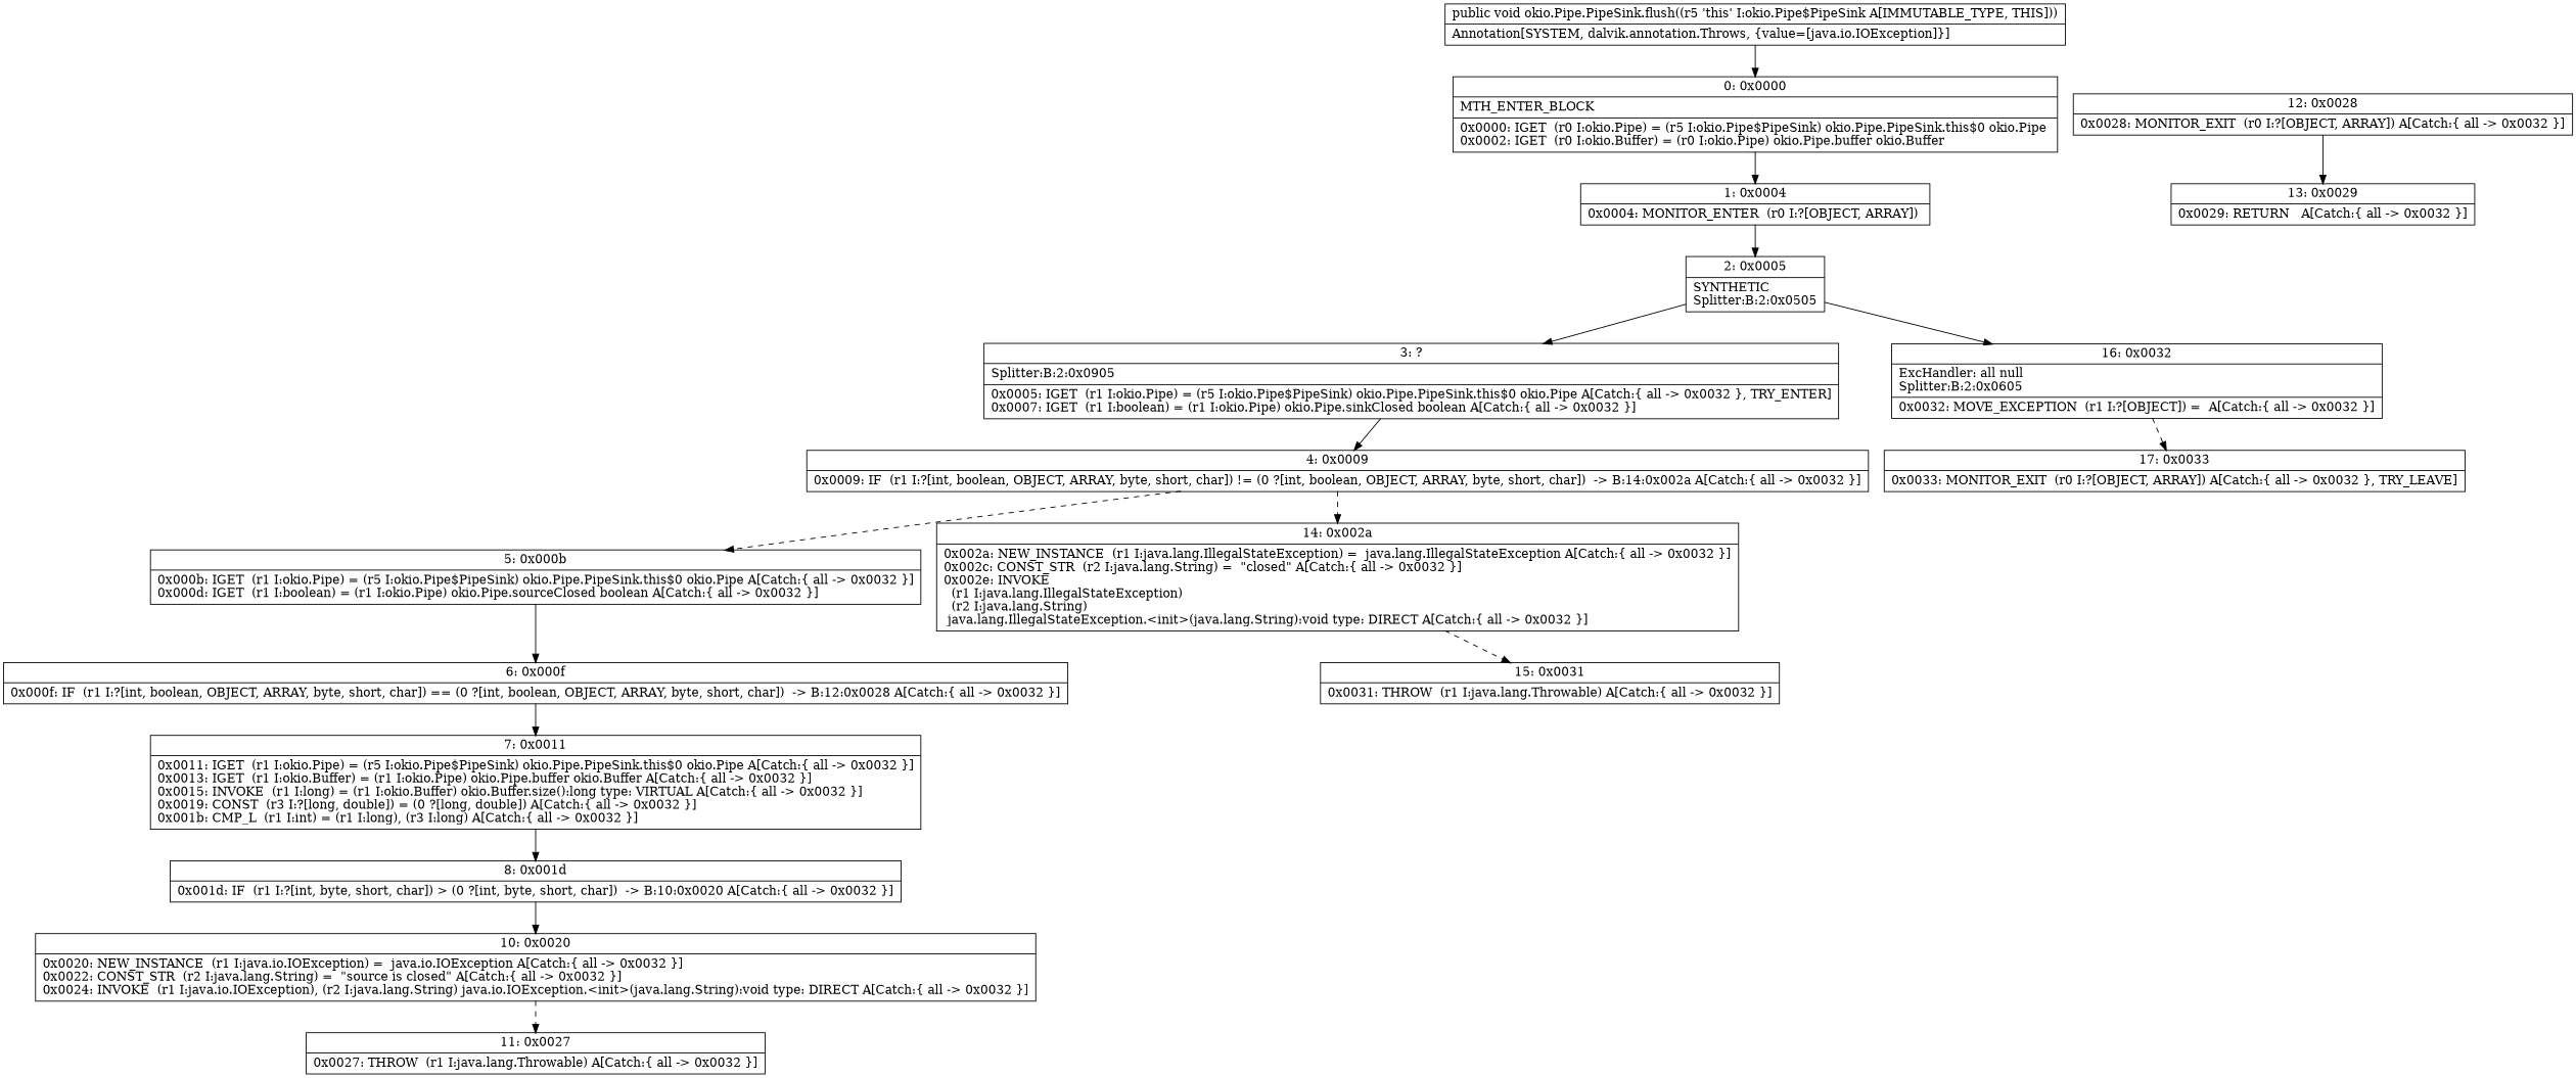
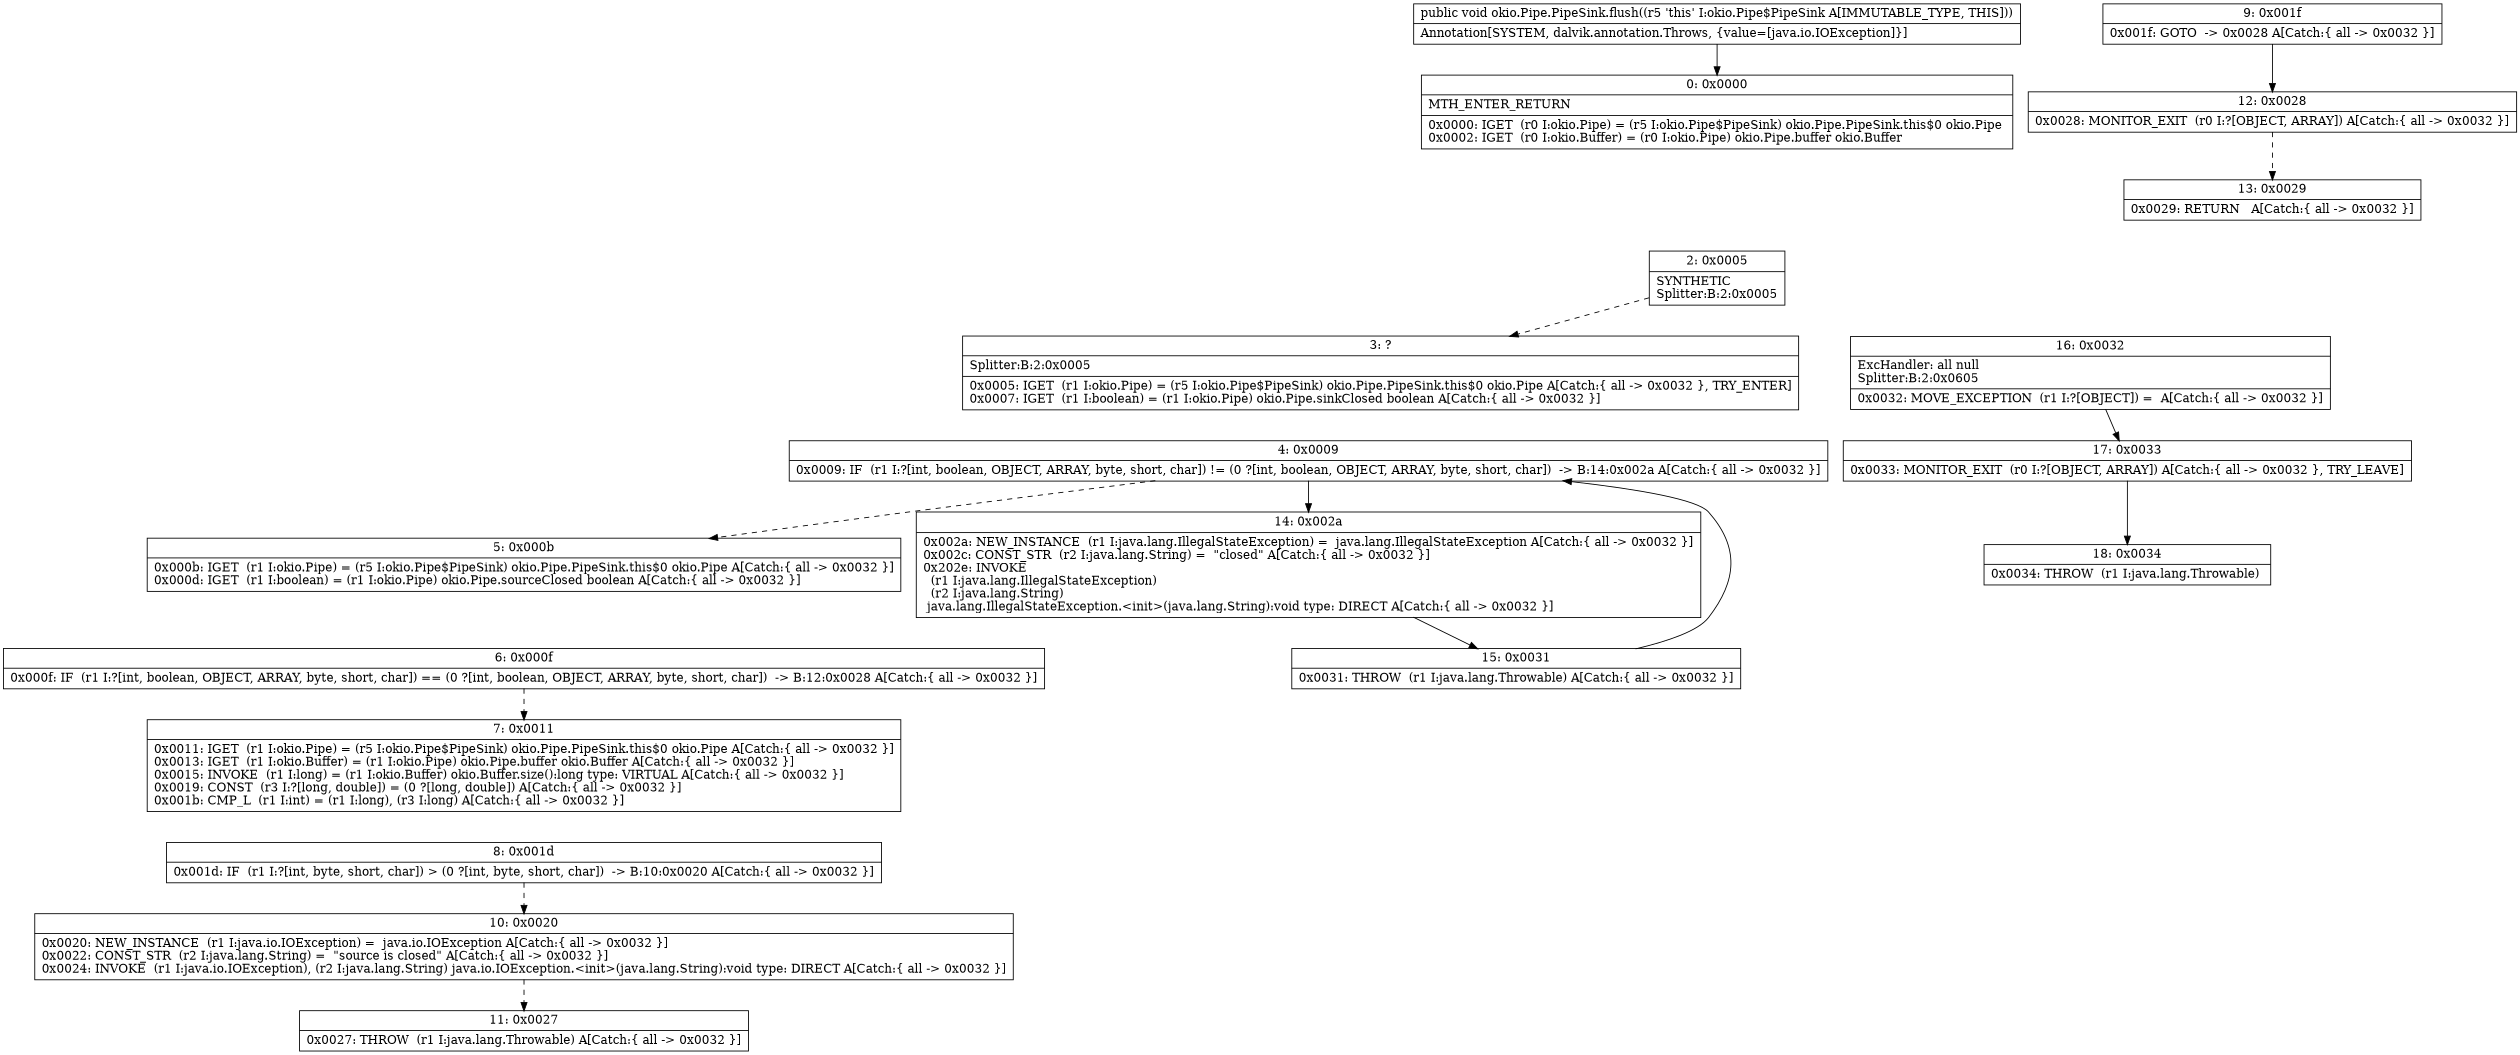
  digraph {
    node [shape=record]
-   n1 [label="{0\:\ 0x0000|MTH_ENTER_BLOCK\l|0x0000: IGET  (r0 I:okio.Pipe) = (r5 I:okio.Pipe$PipeSink) okio.Pipe.PipeSink.this$0 okio.Pipe \l0x0002: IGET  (r0 I:okio.Buffer) = (r0 I:okio.Pipe) okio.Pipe.buffer okio.Buffer \l}"]
-   n2 [label="{1\:\ 0x0004|0x0004: MONITOR_ENTER  (r0 I:?[OBJECT, ARRAY]) \l}"]
-   n3 [label="{2\:\ 0x0005|SYNTHETIC\lSplitter:B:2:0x0505\l}"]
-   n4 [label="{3\:\ ?|Splitter:B:2:0x0905\l|0x0005: IGET  (r1 I:okio.Pipe) = (r5 I:okio.Pipe$PipeSink) okio.Pipe.PipeSink.this$0 okio.Pipe A[Catch:\{ all \-\> 0x0032 \}, TRY_ENTER]\l0x0007: IGET  (r1 I:boolean) = (r1 I:okio.Pipe) okio.Pipe.sinkClosed boolean A[Catch:\{ all \-\> 0x0032 \}]\l}"]
+   n1 [label="{0\:\ 0x0000|MTH_ENTER_RETURN\l|0x0000: IGET  (r0 I:okio.Pipe) = (r5 I:okio.Pipe$PipeSink) okio.Pipe.PipeSink.this$0 okio.Pipe \l0x0002: IGET  (r0 I:okio.Buffer) = (r0 I:okio.Pipe) okio.Pipe.buffer okio.Buffer \l}"]
+   n3 [label="{2\:\ 0x0005|SYNTHETIC\lSplitter:B:2:0x0005\l}"]
+   n4 [label="{3\:\ ?|Splitter:B:2:0x0005\l|0x0005: IGET  (r1 I:okio.Pipe) = (r5 I:okio.Pipe$PipeSink) okio.Pipe.PipeSink.this$0 okio.Pipe A[Catch:\{ all \-\> 0x0032 \}, TRY_ENTER]\l0x0007: IGET  (r1 I:boolean) = (r1 I:okio.Pipe) okio.Pipe.sinkClosed boolean A[Catch:\{ all \-\> 0x0032 \}]\l}"]
    n5 [label="{16\:\ 0x0032|ExcHandler: all null\lSplitter:B:2:0x0605\l|0x0032: MOVE_EXCEPTION  (r1 I:?[OBJECT]) =  A[Catch:\{ all \-\> 0x0032 \}]\l}"]
    n6 [label="{4\:\ 0x0009|0x0009: IF  (r1 I:?[int, boolean, OBJECT, ARRAY, byte, short, char]) != (0 ?[int, boolean, OBJECT, ARRAY, byte, short, char])  \-\> B:14:0x002a A[Catch:\{ all \-\> 0x0032 \}]\l}"]
    n7 [label="{17\:\ 0x0033|0x0033: MONITOR_EXIT  (r0 I:?[OBJECT, ARRAY]) A[Catch:\{ all \-\> 0x0032 \}, TRY_LEAVE]\l}"]
    n8 [label="{5\:\ 0x000b|0x000b: IGET  (r1 I:okio.Pipe) = (r5 I:okio.Pipe$PipeSink) okio.Pipe.PipeSink.this$0 okio.Pipe A[Catch:\{ all \-\> 0x0032 \}]\l0x000d: IGET  (r1 I:boolean) = (r1 I:okio.Pipe) okio.Pipe.sourceClosed boolean A[Catch:\{ all \-\> 0x0032 \}]\l}"]
-   n9 [label="{14\:\ 0x002a|0x002a: NEW_INSTANCE  (r1 I:java.lang.IllegalStateException) =  java.lang.IllegalStateException A[Catch:\{ all \-\> 0x0032 \}]\l0x002c: CONST_STR  (r2 I:java.lang.String) =  \"closed\" A[Catch:\{ all \-\> 0x0032 \}]\l0x002e: INVOKE  \l  (r1 I:java.lang.IllegalStateException)\l  (r2 I:java.lang.String)\l java.lang.IllegalStateException.\<init\>(java.lang.String):void type: DIRECT A[Catch:\{ all \-\> 0x0032 \}]\l}"]
+   n9 [label="{14\:\ 0x002a|0x002a: NEW_INSTANCE  (r1 I:java.lang.IllegalStateException) =  java.lang.IllegalStateException A[Catch:\{ all \-\> 0x0032 \}]\l0x002c: CONST_STR  (r2 I:java.lang.String) =  \"closed\" A[Catch:\{ all \-\> 0x0032 \}]\l0x202e: INVOKE  \l  (r1 I:java.lang.IllegalStateException)\l  (r2 I:java.lang.String)\l java.lang.IllegalStateException.\<init\>(java.lang.String):void type: DIRECT A[Catch:\{ all \-\> 0x0032 \}]\l}"]
    n10 [label="{6\:\ 0x000f|0x000f: IF  (r1 I:?[int, boolean, OBJECT, ARRAY, byte, short, char]) == (0 ?[int, boolean, OBJECT, ARRAY, byte, short, char])  \-\> B:12:0x0028 A[Catch:\{ all \-\> 0x0032 \}]\l}"]
    n11 [label="{15\:\ 0x0031|0x0031: THROW  (r1 I:java.lang.Throwable) A[Catch:\{ all \-\> 0x0032 \}]\l}"]
    n12 [label="{7\:\ 0x0011|0x0011: IGET  (r1 I:okio.Pipe) = (r5 I:okio.Pipe$PipeSink) okio.Pipe.PipeSink.this$0 okio.Pipe A[Catch:\{ all \-\> 0x0032 \}]\l0x0013: IGET  (r1 I:okio.Buffer) = (r1 I:okio.Pipe) okio.Pipe.buffer okio.Buffer A[Catch:\{ all \-\> 0x0032 \}]\l0x0015: INVOKE  (r1 I:long) = (r1 I:okio.Buffer) okio.Buffer.size():long type: VIRTUAL A[Catch:\{ all \-\> 0x0032 \}]\l0x0019: CONST  (r3 I:?[long, double]) = (0 ?[long, double]) A[Catch:\{ all \-\> 0x0032 \}]\l0x001b: CMP_L  (r1 I:int) = (r1 I:long), (r3 I:long) A[Catch:\{ all \-\> 0x0032 \}]\l}"]
    n13 [label="{8\:\ 0x001d|0x001d: IF  (r1 I:?[int, byte, short, char]) \> (0 ?[int, byte, short, char])  \-\> B:10:0x0020 A[Catch:\{ all \-\> 0x0032 \}]\l}"]
    n14 [label="{12\:\ 0x0028|0x0028: MONITOR_EXIT  (r0 I:?[OBJECT, ARRAY]) A[Catch:\{ all \-\> 0x0032 \}]\l}"]
    n15 [label="{13\:\ 0x0029|0x0029: RETURN   A[Catch:\{ all \-\> 0x0032 \}]\l}"]
    n16 [label="{10\:\ 0x0020|0x0020: NEW_INSTANCE  (r1 I:java.io.IOException) =  java.io.IOException A[Catch:\{ all \-\> 0x0032 \}]\l0x0022: CONST_STR  (r2 I:java.lang.String) =  \"source is closed\" A[Catch:\{ all \-\> 0x0032 \}]\l0x0024: INVOKE  (r1 I:java.io.IOException), (r2 I:java.lang.String) java.io.IOException.\<init\>(java.lang.String):void type: DIRECT A[Catch:\{ all \-\> 0x0032 \}]\l}"]
+   n17 [label="{9\:\ 0x001f|0x001f: GOTO  \-\> 0x0028 A[Catch:\{ all \-\> 0x0032 \}]\l}"]
    n18 [label="{11\:\ 0x0027|0x0027: THROW  (r1 I:java.lang.Throwable) A[Catch:\{ all \-\> 0x0032 \}]\l}"]
+   n19 [label="{18\:\ 0x0034|0x0034: THROW  (r1 I:java.lang.Throwable) \l}"]
    n20 [label="{public void okio.Pipe.PipeSink.flush((r5 'this' I:okio.Pipe$PipeSink A[IMMUTABLE_TYPE, THIS]))  | Annotation[SYSTEM, dalvik.annotation.Throws, \{value=[java.io.IOException]\}]\l}"]
-   n1 -> n2
-   n2 -> n3
-   n3 -> n4
-   n3 -> n5
-   n4 -> n6
-   n5 -> n7 [style=dashed]
+   n3 -> n4 [style=dashed]
+   n11 -> n6
+   n5 -> n7
    n6 -> n8 [style=dashed]
-   n6 -> n9 [style=dashed]
-   n8 -> n10
-   n9 -> n11 [style=dashed]
-   n10 -> n12 [style=solid]
-   n12 -> n13
-   n13 -> n16
-   n14 -> n15
+   n6 -> n9
+   n7 -> n19
+   n9 -> n11
+   n10 -> n12 [style=dashed]
+   n13 -> n16 [style=dashed]
+   n14 -> n15 [style=dashed]
    n16 -> n18 [style=dashed]
+   n17 -> n14
    n20 -> n1
  }
